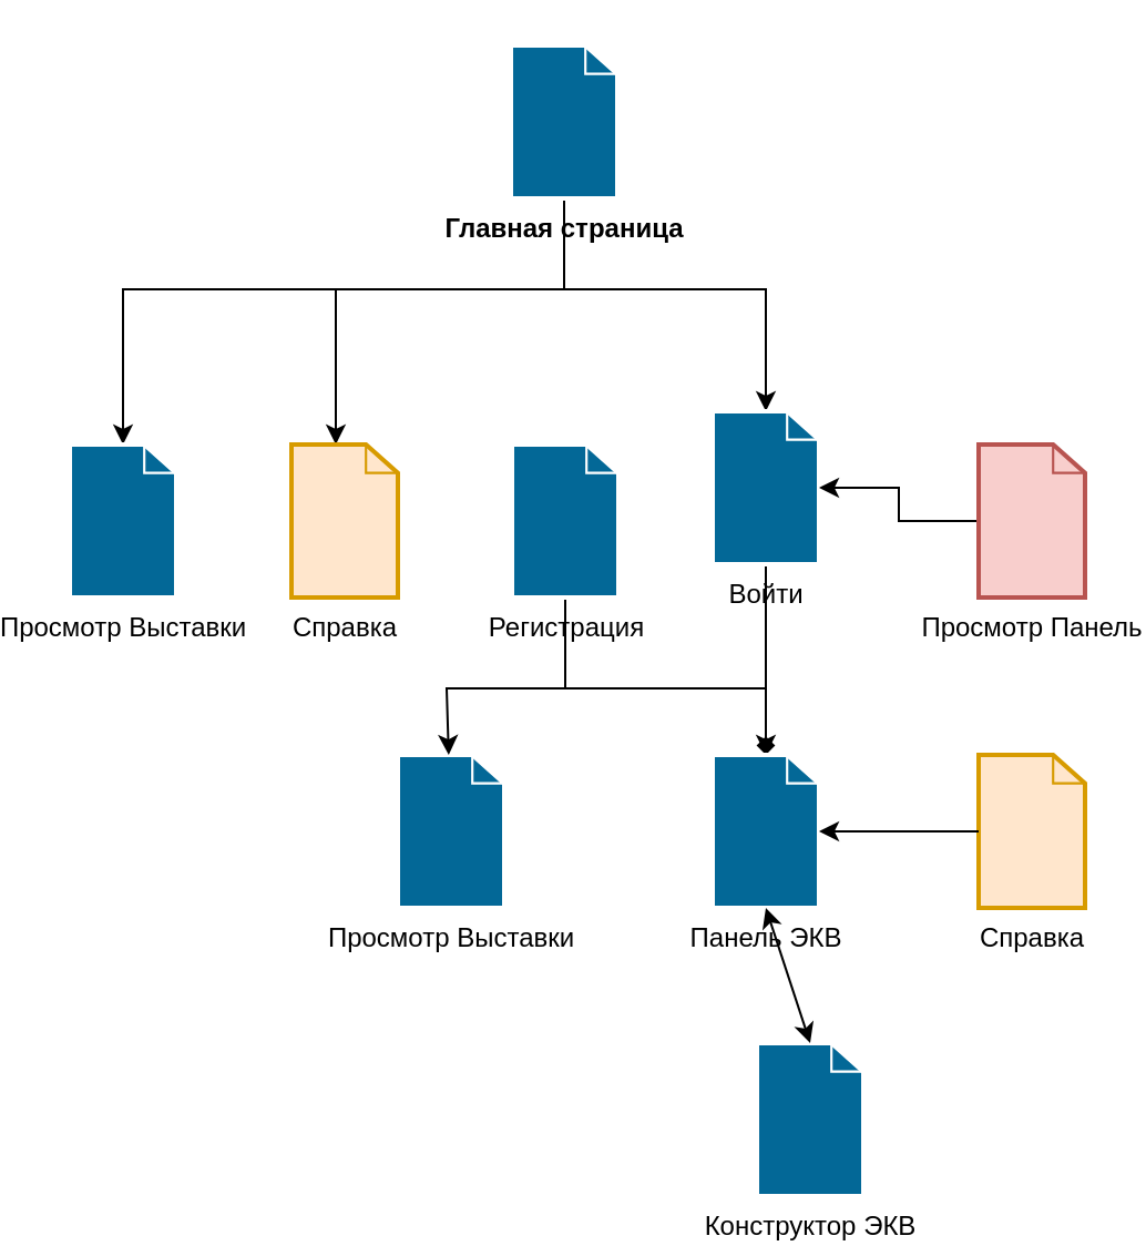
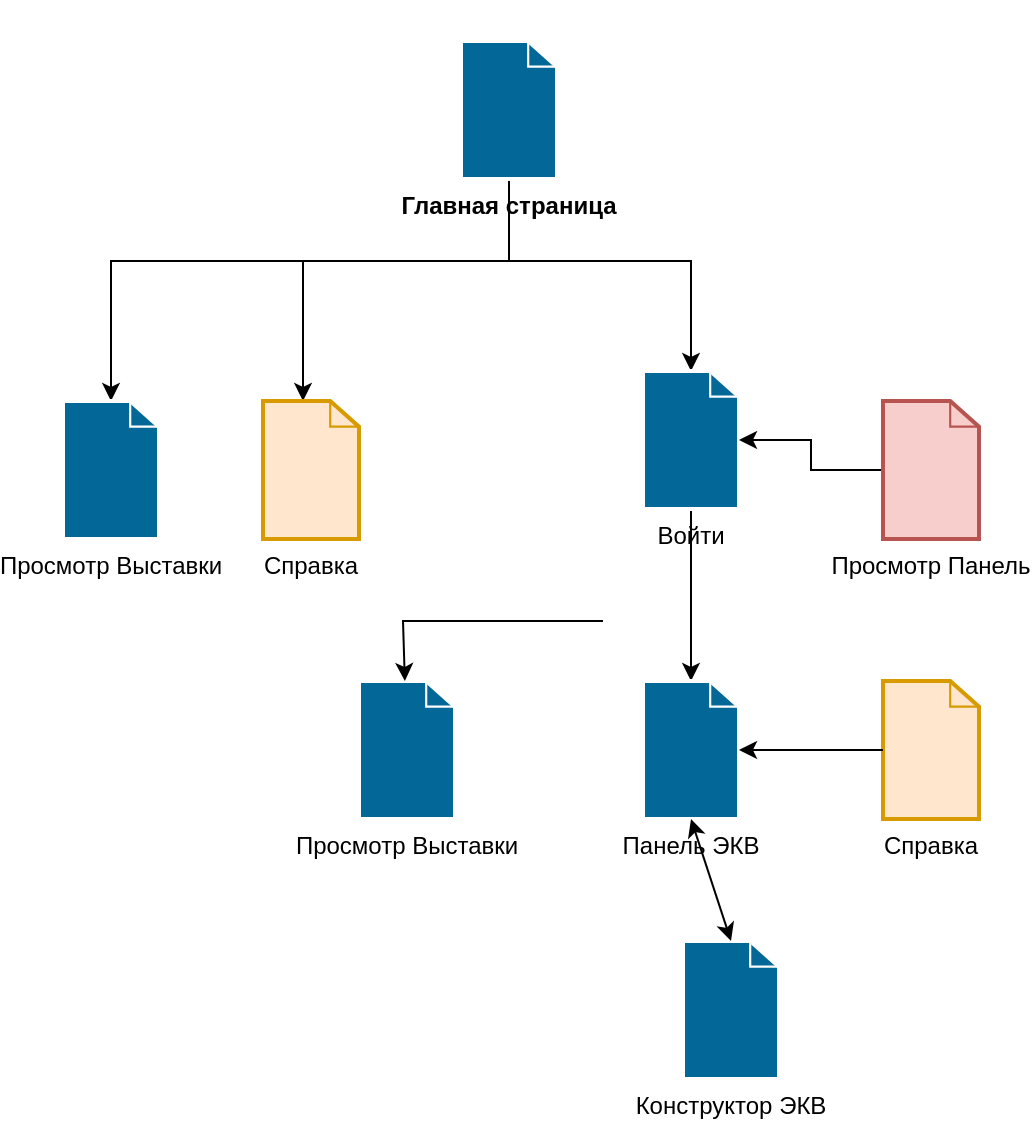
  <mxCell id="0" />
  <mxCell id="1" parent="0" />
  <mxCell id="2" style="edgeStyle=orthogonalEdgeStyle;rounded=0;orthogonalLoop=1;jettySize=auto;html=1;" edge="1" parent="1" source="5" target="10"><mxGeometry relative="1" as="geometry"><Array as="points"><mxPoint x="243" y="130" /><mxPoint x="334" y="130" /></Array></mxGeometry></mxCell>
  <mxCell id="3" style="edgeStyle=orthogonalEdgeStyle;rounded=0;orthogonalLoop=1;jettySize=auto;html=1;exitX=0.5;exitY=1;exitDx=0;exitDy=0;exitPerimeter=0;" edge="1" parent="1" source="5" target="6"><mxGeometry relative="1" as="geometry"><Array as="points"><mxPoint x="243" y="130" /><mxPoint x="140" y="130" /></Array></mxGeometry></mxCell>
  <mxCell id="4" style="edgeStyle=orthogonalEdgeStyle;rounded=0;orthogonalLoop=1;jettySize=auto;html=1;exitX=0.5;exitY=1;exitDx=0;exitDy=0;exitPerimeter=0;" edge="1" parent="1" source="5" target="18"><mxGeometry relative="1" as="geometry"><Array as="points"><mxPoint x="243" y="130" /><mxPoint x="44" y="130" /></Array></mxGeometry></mxCell>
  <mxCell id="5" value="&lt;b&gt;Главная страница&lt;/b&gt;" style="shape=mxgraph.cisco.misc.page_icon;html=1;pointerEvents=1;dashed=0;fillColor=#036897;strokeColor=#ffffff;strokeWidth=2;verticalLabelPosition=bottom;verticalAlign=top;align=center;outlineConnect=0;" vertex="1" parent="1"><mxGeometry x="219" y="20" width="48" height="69" as="geometry" /></mxCell>
  <mxCell id="6" value="Справка" style="shape=mxgraph.cisco.misc.page_icon;html=1;pointerEvents=1;dashed=0;fillColor=#ffe6cc;strokeColor=#d79b00;strokeWidth=2;verticalLabelPosition=bottom;verticalAlign=top;align=center;outlineConnect=0;" vertex="1" parent="1"><mxGeometry x="120" y="200" width="48" height="69" as="geometry" /></mxCell>
- <mxCell id="7" style="edgeStyle=orthogonalEdgeStyle;rounded=0;orthogonalLoop=1;jettySize=auto;html=1;" edge="1" parent="1" source="8" target="13"><mxGeometry relative="1" as="geometry"><Array as="points"><mxPoint x="243" y="310" /><mxPoint x="334" y="310" /></Array></mxGeometry></mxCell>
- <mxCell id="8" value="Регистрация" style="shape=mxgraph.cisco.misc.page_icon;html=1;pointerEvents=1;dashed=0;fillColor=#036897;strokeColor=#ffffff;strokeWidth=2;verticalLabelPosition=bottom;verticalAlign=top;align=center;outlineConnect=0;" vertex="1" parent="1"><mxGeometry x="219.5" y="200" width="48" height="69" as="geometry" /></mxCell>
- <mxCell id="9" style="edgeStyle=orthogonalEdgeStyle;rounded=0;orthogonalLoop=1;jettySize=auto;html=1;endArrow=diamond;" edge="1" parent="1" source="10" target="13"><mxGeometry relative="1" as="geometry" /></mxCell>
+ <mxCell id="9" style="edgeStyle=orthogonalEdgeStyle;rounded=0;orthogonalLoop=1;jettySize=auto;html=1;" edge="1" parent="1" source="10" target="13"><mxGeometry relative="1" as="geometry" /></mxCell>
  <mxCell id="10" value="Войти" style="shape=mxgraph.cisco.misc.page_icon;html=1;pointerEvents=1;dashed=0;fillColor=#036897;strokeColor=#ffffff;strokeWidth=2;verticalLabelPosition=bottom;verticalAlign=top;align=center;outlineConnect=0;" vertex="1" parent="1"><mxGeometry x="310" y="185" width="48" height="69" as="geometry" /></mxCell>
  <mxCell id="11" style="edgeStyle=orthogonalEdgeStyle;rounded=0;orthogonalLoop=1;jettySize=auto;html=1;" edge="1" parent="1" source="12" target="10"><mxGeometry relative="1" as="geometry" /></mxCell>
  <mxCell id="12" value="&lt;div&gt;Просмотр Панель&lt;/div&gt;&lt;div&gt;&lt;br&gt;&lt;/div&gt;" style="shape=mxgraph.cisco.misc.page_icon;html=1;pointerEvents=1;dashed=0;fillColor=#f8cecc;strokeColor=#b85450;strokeWidth=2;verticalLabelPosition=bottom;verticalAlign=top;align=center;outlineConnect=0;" vertex="1" parent="1"><mxGeometry x="430" y="200" width="48" height="69" as="geometry" /></mxCell>
  <mxCell id="13" value="Панель ЭКВ" style="shape=mxgraph.cisco.misc.page_icon;html=1;pointerEvents=1;dashed=0;fillColor=#036897;strokeColor=#ffffff;strokeWidth=2;verticalLabelPosition=bottom;verticalAlign=top;align=center;outlineConnect=0;" vertex="1" parent="1"><mxGeometry x="310" y="340" width="48" height="69" as="geometry" /></mxCell>
  <mxCell id="14" value="Справка" style="shape=mxgraph.cisco.misc.page_icon;html=1;pointerEvents=1;dashed=0;fillColor=#ffe6cc;strokeColor=#d79b00;strokeWidth=2;verticalLabelPosition=bottom;verticalAlign=top;align=center;outlineConnect=0;" vertex="1" parent="1"><mxGeometry x="430" y="340" width="48" height="69" as="geometry" /></mxCell>
  <mxCell id="15" style="edgeStyle=orthogonalEdgeStyle;rounded=0;orthogonalLoop=1;jettySize=auto;html=1;entryX=1;entryY=0.5;entryDx=0;entryDy=0;entryPerimeter=0;" edge="1" parent="1" source="14" target="13"><mxGeometry relative="1" as="geometry" /></mxCell>
  <mxCell id="16" value="&lt;div&gt;Конструктор ЭКВ&lt;/div&gt;" style="shape=mxgraph.cisco.misc.page_icon;html=1;pointerEvents=1;dashed=0;fillColor=#036897;strokeColor=#ffffff;strokeWidth=2;verticalLabelPosition=bottom;verticalAlign=top;align=center;outlineConnect=0;" vertex="1" parent="1"><mxGeometry x="330" y="470" width="48" height="69" as="geometry" /></mxCell>
  <mxCell id="17" value="" style="endArrow=classic;startArrow=classic;html=1;rounded=0;entryX=0.5;entryY=1;entryDx=0;entryDy=0;entryPerimeter=0;exitX=0.5;exitY=0;exitDx=0;exitDy=0;exitPerimeter=0;" edge="1" parent="1" source="16" target="13"><mxGeometry width="50" height="50" relative="1" as="geometry"><mxPoint x="360" y="500" as="sourcePoint" /><mxPoint x="410" y="450" as="targetPoint" /></mxGeometry></mxCell>
  <mxCell id="18" value="&lt;div&gt;Просмотр Выставки&lt;/div&gt;" style="shape=mxgraph.cisco.misc.page_icon;html=1;pointerEvents=1;dashed=0;fillColor=#036897;strokeColor=#ffffff;strokeWidth=2;verticalLabelPosition=bottom;verticalAlign=top;align=center;outlineConnect=0;" vertex="1" parent="1"><mxGeometry x="20" y="200" width="48" height="69" as="geometry" /></mxCell>
  <mxCell id="19" value="&lt;div&gt;Просмотр Выставки&lt;/div&gt;" style="shape=mxgraph.cisco.misc.page_icon;html=1;pointerEvents=1;dashed=0;fillColor=#036897;strokeColor=#ffffff;strokeWidth=2;verticalLabelPosition=bottom;verticalAlign=top;align=center;outlineConnect=0;" vertex="1" parent="1"><mxGeometry x="168" y="340" width="48" height="69" as="geometry" /></mxCell>
  <mxCell id="20" value="" style="endArrow=classic;html=1;rounded=0;" edge="1" parent="1" target="19"><mxGeometry width="50" height="50" relative="1" as="geometry"><mxPoint x="290" y="310" as="sourcePoint" /><mxPoint x="150" y="310" as="targetPoint" /><Array as="points"><mxPoint x="190" y="310" /></Array></mxGeometry></mxCell>
